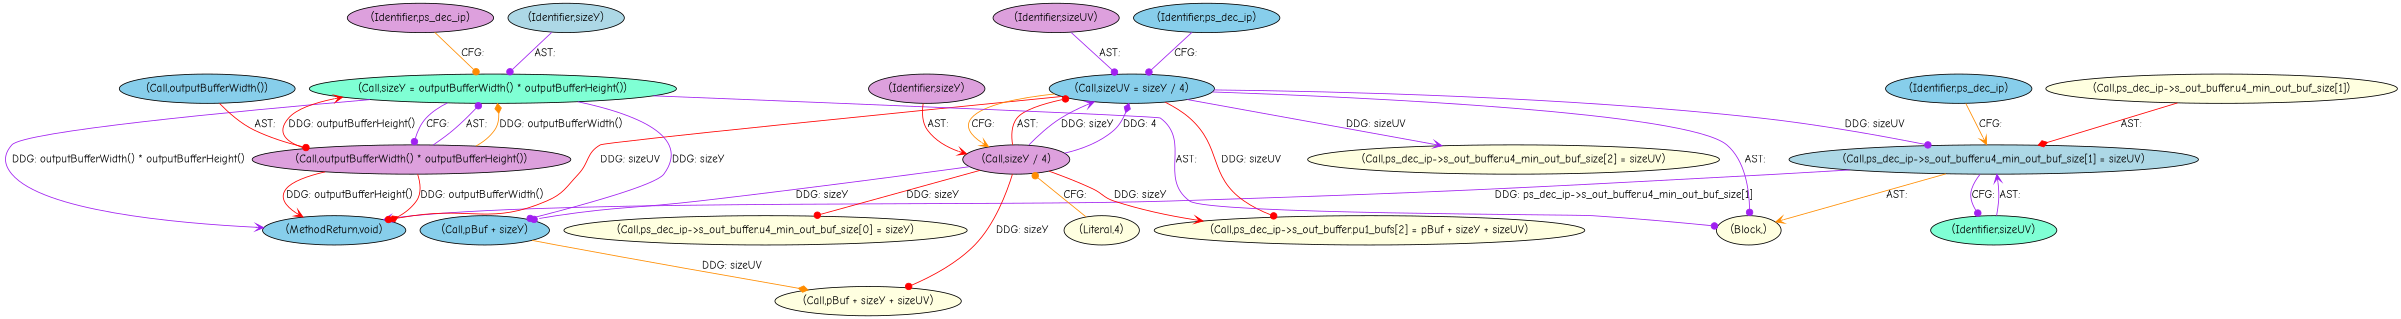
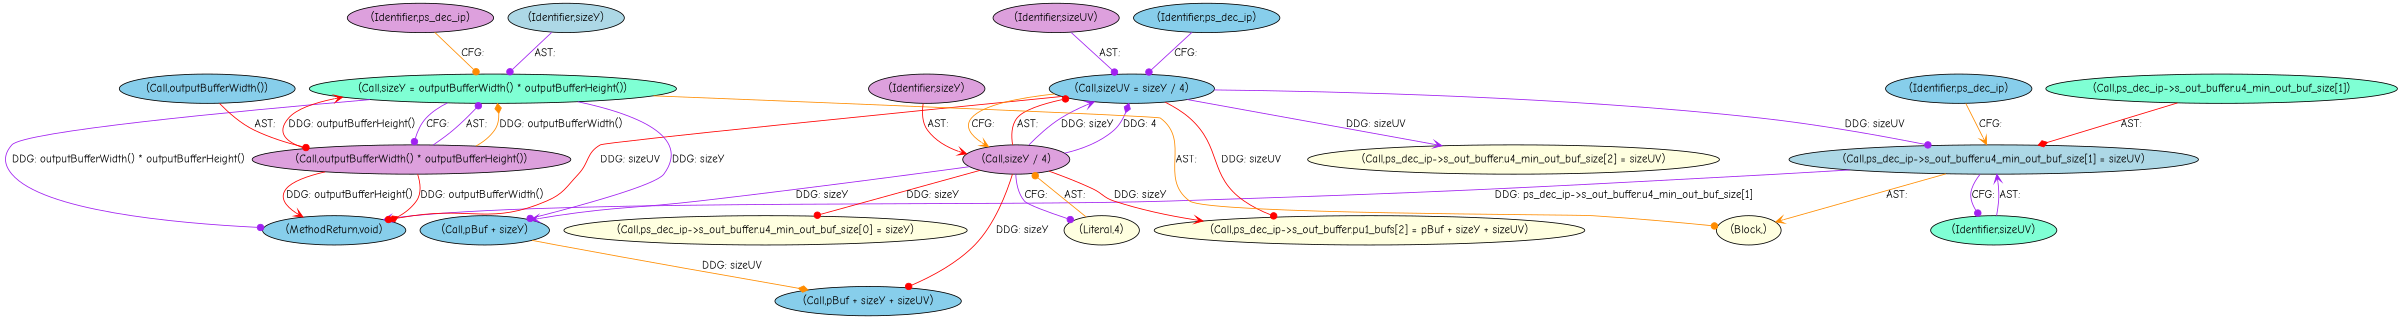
  digraph {
    fontname="Comic Neue"
    node [fillcolor=skyblue fontname="Comic Neue" style=filled]
    edge [arrowhead=dot color=purple fontname="Comic Neue"]
    n1 [fillcolor=lightblue label="(Call,ps_dec_ip->s_out_buffer.u4_min_out_buf_size[1] = sizeUV)"]
    n2 [label="(MethodReturn,void)"]
    n3 [fillcolor=aquamarine label="(Identifier,sizeUV)"]
    n4 [fillcolor=lightyellow label="(Block,)"]
    n5 [label="(Call,sizeUV = sizeY / 4)"]
    n6 [fillcolor=plum label="(Call,sizeY / 4)"]
    n7 [fillcolor=lightyellow label="(Call,ps_dec_ip->s_out_buffer.u4_min_out_buf_size[2] = sizeUV)"]
    n8 [fillcolor=lightyellow label="(Call,ps_dec_ip->s_out_buffer.pu1_bufs[2] = pBuf + sizeY + sizeUV)"]
-   n9 [fillcolor=lightyellow label="(Call,pBuf + sizeY + sizeUV)"]
+   n9 [label="(Call,pBuf + sizeY + sizeUV)"]
    n10 [fillcolor=lightyellow label="(Literal,4)"]
    n11 [label="(Call,pBuf + sizeY)"]
    n12 [fillcolor=lightyellow label="(Call,ps_dec_ip->s_out_buffer.u4_min_out_buf_size[0] = sizeY)"]
    n13 [fillcolor=aquamarine label="(Call,sizeY = outputBufferWidth() * outputBufferHeight())"]
    n14 [fillcolor=plum label="(Call,outputBufferWidth() * outputBufferHeight())"]
    n15 [fillcolor=plum label="(Identifier,ps_dec_ip)"]
-   n16 [fillcolor=lightyellow label="(Call,ps_dec_ip->s_out_buffer.u4_min_out_buf_size[1])"]
+   n16 [fillcolor=aquamarine label="(Call,ps_dec_ip->s_out_buffer.u4_min_out_buf_size[1])"]
    n17 [fillcolor=lightblue label="(Identifier,sizeY)"]
    n18 [fillcolor=plum label="(Identifier,sizeY)"]
    n19 [label="(Identifier,ps_dec_ip)"]
    n20 [fillcolor=plum label="(Identifier,sizeUV)"]
    n21 [label="(Identifier,ps_dec_ip)"]
    n22 [label="(Call,outputBufferWidth())"]
    n1 -> n2 [arrowhead=vee label="DDG: ps_dec_ip->s_out_buffer.u4_min_out_buf_size[1]"]
    n1 -> n3 [label="CFG: "]
    n1 -> n4 [arrowhead=vee color=darkorange label="AST: "]
    n3 -> n1 [arrowhead=vee label="AST: "]
    n5 -> n1 [label="DDG: sizeUV"]
    n5 -> n2 [color=red label="DDG: sizeUV"]
-   n5 -> n4 [label="AST: "]
    n5 -> n6 [arrowhead=vee color=darkorange label="CFG: "]
    n5 -> n7 [arrowhead=vee label="DDG: sizeUV"]
    n5 -> n8 [color=red label="DDG: sizeUV"]
    n6 -> n5 [color=red label="AST: "]
    n6 -> n5 [arrowhead=vee label="DDG: sizeY"]
    n6 -> n5 [arrowhead=diamond label="DDG: 4"]
    n6 -> n8 [arrowhead=vee color=red label="DDG: sizeY"]
    n6 -> n9 [color=red label="DDG: sizeY"]
-   n6 -> n11 [label="DDG: sizeY"]
+   n6 -> n10 [label="CFG: "]
+   n6 -> n11 [arrowhead=vee label="DDG: sizeY"]
    n6 -> n12 [color=red label="DDG: sizeY"]
-   n10 -> n6 [color=darkorange label="CFG: "]
+   n10 -> n6 [color=darkorange label="AST: "]
    n11 -> n9 [arrowhead=diamond color=darkorange label="DDG: sizeUV"]
-   n13 -> n2 [arrowhead=vee label="DDG: outputBufferWidth() * outputBufferHeight()"]
-   n13 -> n4 [label="AST: "]
+   n13 -> n2 [label="DDG: outputBufferWidth() * outputBufferHeight()"]
+   n13 -> n4 [color=darkorange label="AST: "]
    n13 -> n11 [label="DDG: sizeY"]
    n13 -> n14 [label="CFG: "]
    n14 -> n2 [arrowhead=diamond color=red label="DDG: outputBufferWidth()"]
    n14 -> n2 [arrowhead=vee color=red label="DDG: outputBufferHeight()"]
    n14 -> n13 [label="AST: "]
    n14 -> n13 [arrowhead=diamond color=darkorange label="DDG: outputBufferWidth()"]
    n14 -> n13 [arrowhead=vee color=red label="DDG: outputBufferHeight()"]
    n15 -> n13 [color=darkorange label="CFG: "]
    n16 -> n1 [arrowhead=diamond color=red label="AST: "]
    n17 -> n13 [label="AST: "]
    n18 -> n6 [arrowhead=vee color=red label="AST: "]
    n19 -> n1 [arrowhead=vee color=darkorange label="CFG: "]
    n20 -> n5 [label="AST: "]
    n21 -> n5 [label="CFG: "]
    n22 -> n14 [color=red label="AST: "]
  }
